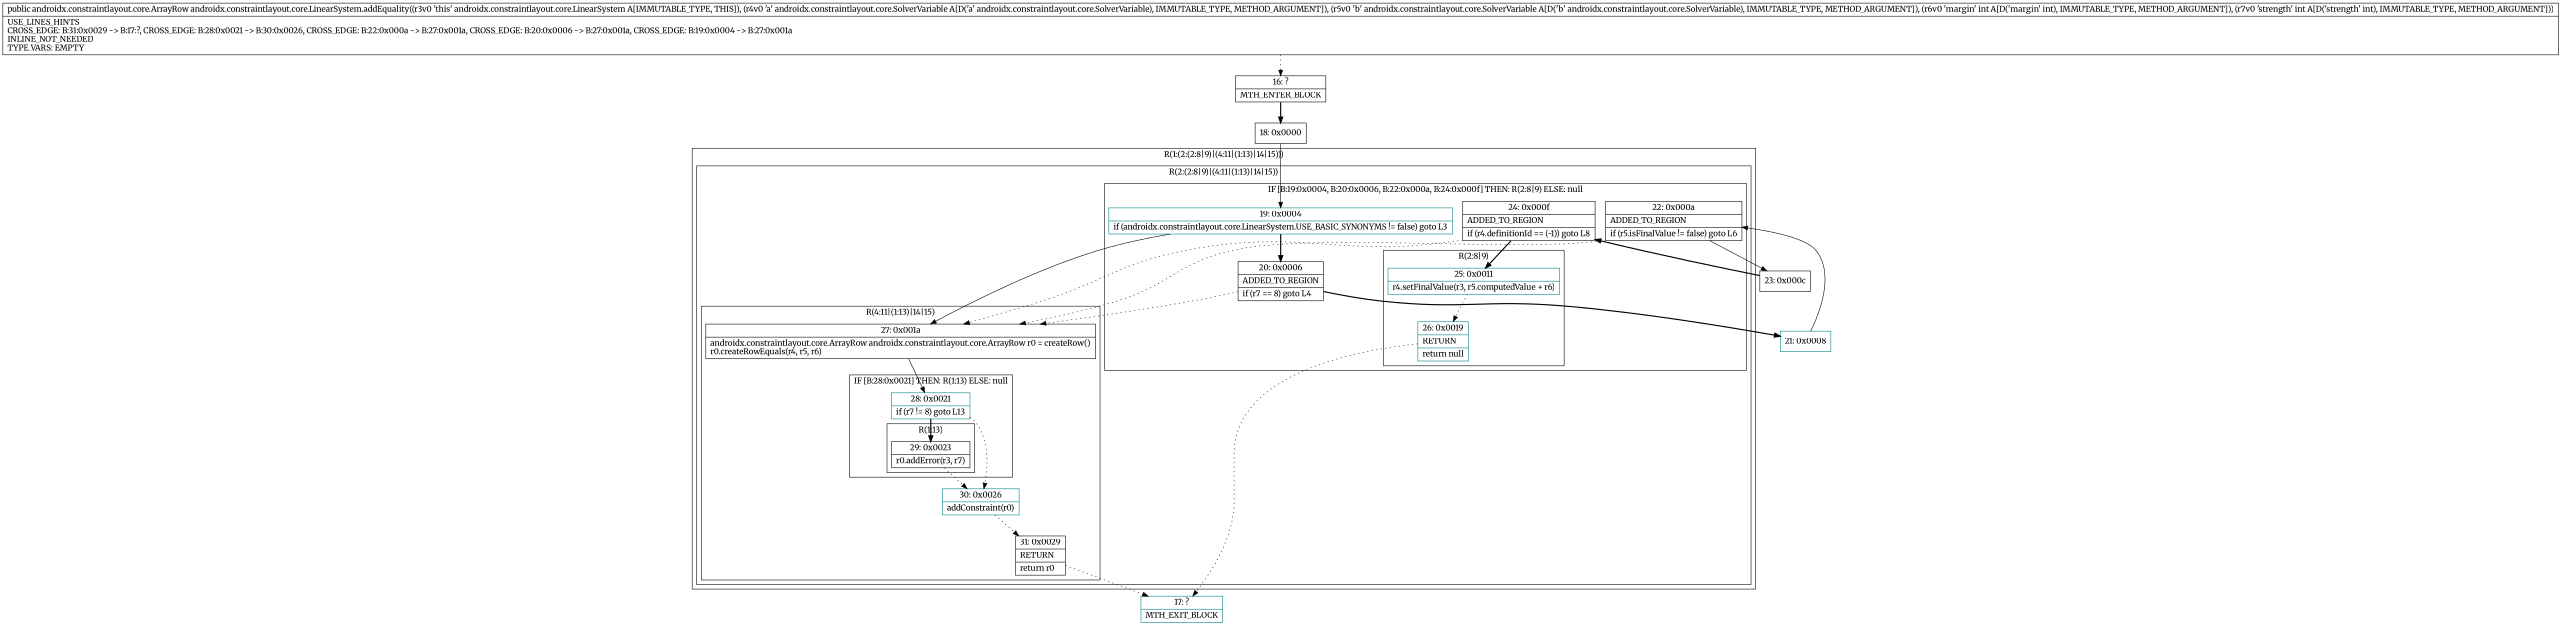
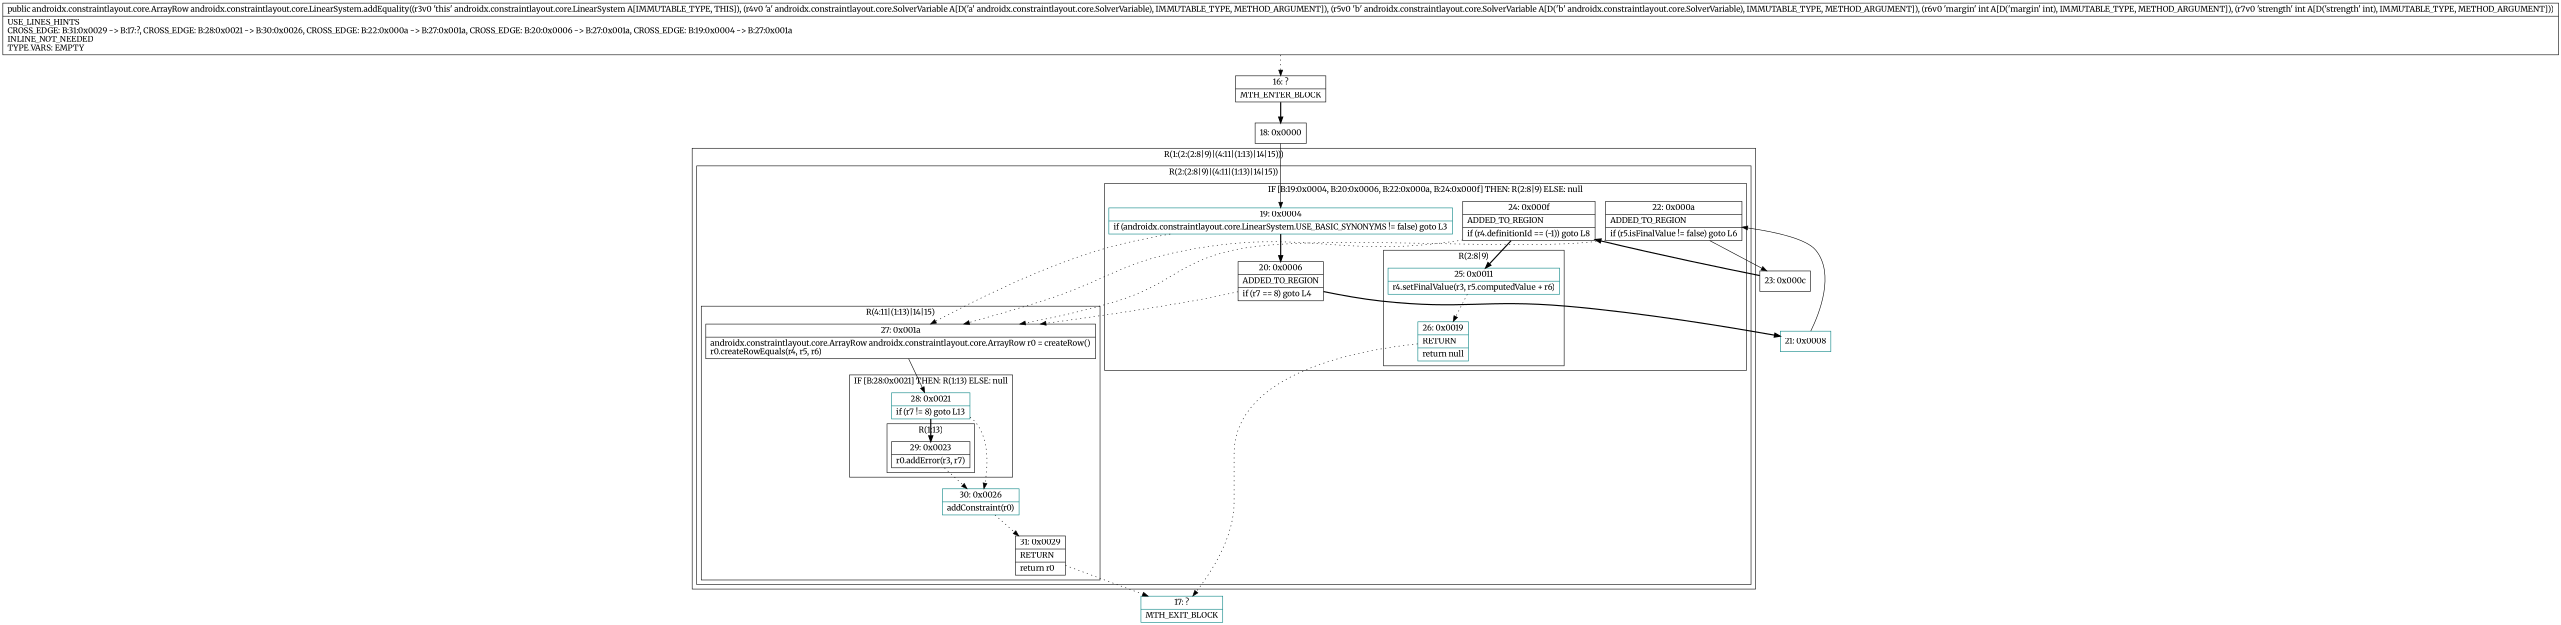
  digraph {
    fontname=Merriweather
    node [color=black fontname=Merriweather shape=record]
    edge [fontname=Merriweather style=dotted]
    n1 [color=teal label="{25\:\ 0x0011|r4.setFinalValue(r3, r5.computedValue + r6)\l}"]
    n2 [color=teal label="{26\:\ 0x0019|RETURN\l|return null\l}"]
    n3 [color=teal label="{19\:\ 0x0004|if (androidx.constraintlayout.core.LinearSystem.USE_BASIC_SYNONYMS != false) goto L3\l}"]
    n4 [label="{20\:\ 0x0006|ADDED_TO_REGION\l|if (r7 == 8) goto L4\l}"]
    n5 [label="{22\:\ 0x000a|ADDED_TO_REGION\l|if (r5.isFinalValue != false) goto L6\l}"]
    n6 [label="{24\:\ 0x000f|ADDED_TO_REGION\l|if (r4.definitionId == (\-1)) goto L8\l}"]
    n7 [label="{29\:\ 0x0023|r0.addError(r3, r7)\l}"]
    n8 [color=teal label="{28\:\ 0x0021|if (r7 != 8) goto L13\l}"]
    n9 [label="{27\:\ 0x001a|androidx.constraintlayout.core.ArrayRow androidx.constraintlayout.core.ArrayRow r0 = createRow()\lr0.createRowEquals(r4, r5, r6)\l}"]
    n10 [color=teal label="{30\:\ 0x0026|addConstraint(r0)\l}"]
    n11 [label="{31\:\ 0x0029|RETURN\l|return r0\l}"]
    n12 [color=teal label="{17\:\ ?|MTH_EXIT_BLOCK\l}"]
    n13 [color=teal label="{21\:\ 0x0008}"]
    n14 [label="{23\:\ 0x000c}"]
    n15 [label="{16\:\ ?|MTH_ENTER_BLOCK\l}"]
    n16 [label="{18\:\ 0x0000}"]
    n17 [label="{public androidx.constraintlayout.core.ArrayRow androidx.constraintlayout.core.LinearSystem.addEquality((r3v0 'this' androidx.constraintlayout.core.LinearSystem A[IMMUTABLE_TYPE, THIS]), (r4v0 'a' androidx.constraintlayout.core.SolverVariable A[D('a' androidx.constraintlayout.core.SolverVariable), IMMUTABLE_TYPE, METHOD_ARGUMENT]), (r5v0 'b' androidx.constraintlayout.core.SolverVariable A[D('b' androidx.constraintlayout.core.SolverVariable), IMMUTABLE_TYPE, METHOD_ARGUMENT]), (r6v0 'margin' int A[D('margin' int), IMMUTABLE_TYPE, METHOD_ARGUMENT]), (r7v0 'strength' int A[D('strength' int), IMMUTABLE_TYPE, METHOD_ARGUMENT]))  | USE_LINES_HINTS\lCROSS_EDGE: B:31:0x0029 \-\> B:17:?, CROSS_EDGE: B:28:0x0021 \-\> B:30:0x0026, CROSS_EDGE: B:22:0x000a \-\> B:27:0x001a, CROSS_EDGE: B:20:0x0006 \-\> B:27:0x001a, CROSS_EDGE: B:19:0x0004 \-\> B:27:0x001a\lINLINE_NOT_NEEDED\lTYPE_VARS: EMPTY\l}"]
    subgraph cluster_1 {
      label="R(1:(2:(2:8|9)|(4:11|(1:13)|14|15)))"
      subgraph cluster_2 {
        label="R(2:(2:8|9)|(4:11|(1:13)|14|15))"
        subgraph cluster_3 {
          label="IF [B:19:0x0004, B:20:0x0006, B:22:0x000a, B:24:0x000f] THEN: R(2:8|9) ELSE: null"
          n3
          n4
          n5
          n6
          subgraph cluster_4 {
            label="R(2:8|9)"
            n1
            n2
          }
        }
        subgraph cluster_5 {
          label="R(4:11|(1:13)|14|15)"
          n9
          n10
          n11
          subgraph cluster_6 {
            label="IF [B:28:0x0021] THEN: R(1:13) ELSE: null"
            n8
            subgraph cluster_7 {
              label="R(1:13)"
              n7
            }
          }
        }
      }
    }
    n1 -> n2
    n2 -> n12
    n3 -> n4 [style=bold]
-   n3 -> n9 [style=solid]
+   n3 -> n9
    n4 -> n9
    n4 -> n13 [style=bold]
    n5 -> n9
    n5 -> n14 [style=solid]
    n6 -> n1 [style=bold]
    n6 -> n9
    n7 -> n10
    n8 -> n7 [style=bold]
    n8 -> n10
    n9 -> n8 [style=solid]
    n10 -> n11
    n11 -> n12
    n13 -> n5 [style=solid]
    n14 -> n6 [style=bold]
    n15 -> n16 [style=bold]
    n16 -> n3 [style=solid]
    n17 -> n15
  }
